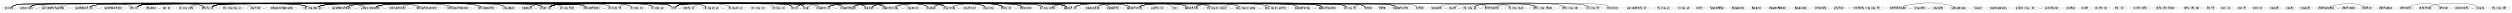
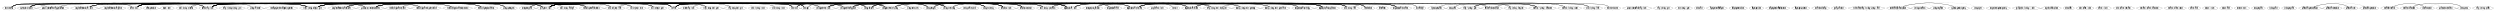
  graph {
    edge [style=bold]
    "List.stream"
    "Collectors.toList"
    "ConcurrentHashMap.<init>"
    "Map<String>.put"
    "SimpleDateFormat.<init>"
    "Date.<init>"
    "SimpleDateFormat.format"
    n8 [label="ConcurrentHashMap.getName"]
    "HashMap.<init>"
    "Map<String,Object>.put"
    "Map<String,String>.put"
    "Integer.equals"
    "List<Long>.stream"
    "System.currentTimeMillis"
    "String.getBytes"
    "List<Long>.get"
    "ArrayList.<init>"
    "List.add"
    "Object.getClass"
    "Long.cast"
    "Method.invoke"
    "List<Long>.contains"
    "List.size"
    "List.get"
    "StringBuilder.<init>"
    "StringBuilder.append"
    "String.format"
    "StringBuilder.toString"
    "SimpleDateFormat.parse"
    "List.cast"
    "List.addAll"
    "List<Long>.size"
    "String.valueOf"
    "Page.getTotalPages"
    "Page.getNumber"
    "Page.getSize"
    "Page.getTotalElements"
    "Page.getContent"
    "Duration.ofDays"
    "Method.getParameters"
    "List<Object>.add"
    "List<Object>.size"
    "List<Object>.get"
    "MethodSignature.cast"
    "MethodSignature.getMethod"
    "Method.isAnnotationPresent"
    "Method.getAnnotation"
    "Arrays.asList"
    "MultiValueMap<String,String>.add"
    "Field.addJavaDocLine"
    "System.getProperty"
    "String.split"
    "String.contains"
    "String.replace"
    "Properties.getProperty"
    "ArrayList<String>.<init>"
    "InputStream.close"
-   "List.instance"
    "List.clear"
    "Date.getTime"
    "List<Date>.size"
    "Date>.<init>"
    "List<Date>.iterator"
    "Iterator<Date>.hasNext"
    "Iterator<Date>.next"
    "Date>.add"
    "Time.<init>"
    "Time>.<init>"
    "Time>.add"
    "Message.getMessageProperties"
    "Queue.<init>"
    "List<String>.size"
    "BigDecimal.<init>"
    "BigDecimal.add"
    "BigDecimal.subtract"
    "List<Long>.add"
    "Integer.compareTo"
    "BigDecimal.divide"
    "BigDecimal.multiply"
    "BigDecimal.compareTo"
    "String.endsWith"
    "String.length"
    "String.substring"
    "Long.toString"
    "Long.equals"
    "Comparator.<init>"
    "List.sort"
    "TreeMap.<init>"
    "Map<Long,List>.get"
    "Map<Long,List>.put"
    "Map<Long,List>.entrySet"
    "Entry<Long,List>.getKey"
    "Entry<Long,List>.getValue"
    "String.cast"
    "List<Long>.addAll"
    "Date.before"
    "BigDecimal.intValue"
    "Random.<init>"
    "Random.nextInt"
    "String.equals"
    "Calendar.getInstance"
    "Calendar.setTime"
    "Calendar.set"
    "Calendar.getTime"
    "Map<String>.get"
    "List<String>.add"
    "Iterable.iterator"
    "Iterator.hasNext"
    "Iterator.next"
    "Collection.iterator"
    "String.trim"
    "PathMatcher.match"
    "Map<String>.keySet"
    "Iterator<String>.hasNext"
    "Iterator<String>.next"
    "Map<String>.clear"
    "String.startsWith"
    "Date.after"
    subgraph sub_1 {
      rank=same
      "List.stream"
      "Collectors.toList"
      "ConcurrentHashMap.<init>"
      "Map<String>.put"
      "SimpleDateFormat.<init>"
      "Date.<init>"
      "SimpleDateFormat.format"
      n8
      "HashMap.<init>"
      "Map<String,Object>.put"
      "Map<String,String>.put"
      "Integer.equals"
      "List<Long>.stream"
      "System.currentTimeMillis"
      "String.getBytes"
      "List<Long>.get"
      "ArrayList.<init>"
      "List.add"
      "Object.getClass"
      "Long.cast"
      "Method.invoke"
      "List<Long>.contains"
      "List.size"
      "List.get"
      "StringBuilder.<init>"
      "StringBuilder.append"
      "String.format"
      "StringBuilder.toString"
      "SimpleDateFormat.parse"
      "List.cast"
      "List.addAll"
      "List<Long>.size"
      "String.valueOf"
      "Page.getTotalPages"
      "Page.getNumber"
      "Page.getSize"
      "Page.getTotalElements"
      "Page.getContent"
      "Duration.ofDays"
      "Method.getParameters"
      "List<Object>.add"
      "List<Object>.size"
      "List<Object>.get"
      "MethodSignature.cast"
      "MethodSignature.getMethod"
      "Method.isAnnotationPresent"
      "Method.getAnnotation"
      "Arrays.asList"
      "MultiValueMap<String,String>.add"
      "Field.addJavaDocLine"
      "System.getProperty"
      "String.split"
      "String.contains"
      "String.replace"
      "Properties.getProperty"
      "ArrayList<String>.<init>"
      "InputStream.close"
-     "List.instance"
      "List.clear"
      "Date.getTime"
      "List<Date>.size"
      "Date>.<init>"
      "List<Date>.iterator"
      "Iterator<Date>.hasNext"
      "Iterator<Date>.next"
      "Date>.add"
      "Time.<init>"
      "Time>.<init>"
      "Time>.add"
      "Message.getMessageProperties"
      "Queue.<init>"
      "List<String>.size"
      "BigDecimal.<init>"
      "BigDecimal.add"
      "BigDecimal.subtract"
      "List<Long>.add"
      "Integer.compareTo"
      "BigDecimal.divide"
      "BigDecimal.multiply"
      "BigDecimal.compareTo"
      "String.endsWith"
      "String.length"
      "String.substring"
      "Long.toString"
      "Long.equals"
      "Comparator.<init>"
      "List.sort"
      "TreeMap.<init>"
      "Map<Long,List>.get"
      "Map<Long,List>.put"
      "Map<Long,List>.entrySet"
      "Entry<Long,List>.getKey"
      "Entry<Long,List>.getValue"
      "String.cast"
      "List<Long>.addAll"
      "Date.before"
      "BigDecimal.intValue"
      "Random.<init>"
      "Random.nextInt"
      "String.equals"
      "Calendar.getInstance"
      "Calendar.setTime"
      "Calendar.set"
      "Calendar.getTime"
      "Map<String>.get"
      "List<String>.add"
      "Iterable.iterator"
      "Iterator.hasNext"
      "Iterator.next"
      "Collection.iterator"
      "String.trim"
      "PathMatcher.match"
      "Map<String>.keySet"
      "Iterator<String>.hasNext"
      "Iterator<String>.next"
      "Map<String>.clear"
      "String.startsWith"
      "Date.after"
    }
    "List.stream" -- "Collectors.toList" [style=dotted]
    "List.stream" -- "Date.<init>" [style=dotted]
    "List.stream" -- n8
    "List.stream" -- "HashMap.<init>"
    "List.stream" -- "Map<String,Object>.put"
    "List.stream" -- "List<Long>.stream" [style=dotted]
    "List.stream" -- "ArrayList.<init>"
    "List.stream" -- "List.add"
    "List.stream" -- "List<Long>.contains" [style=dotted]
    "List.stream" -- "List.addAll" [style=dotted]
    "List.stream" -- "List<Long>.addAll" [style=dotted]
    "Collectors.toList" -- "Date.<init>" [style=dotted]
    "Collectors.toList" -- n8
    "Collectors.toList" -- "HashMap.<init>"
    "Collectors.toList" -- "Map<String,Object>.put"
    "Collectors.toList" -- "List<Long>.stream" [style=dotted]
    "Collectors.toList" -- "ArrayList.<init>" [style=dotted]
    "Collectors.toList" -- "List.add"
    "Collectors.toList" -- "List<Long>.contains"
    "Collectors.toList" -- "List.size" [style=dotted]
    "Collectors.toList" -- "List.get" [style=dotted]
    "Collectors.toList" -- "List.addAll"
    "Collectors.toList" -- "List<Long>.addAll"
    "ConcurrentHashMap.<init>" -- "Map<String>.put" [style=dotted]
    "SimpleDateFormat.<init>" -- "Date.<init>"
    "SimpleDateFormat.<init>" -- "SimpleDateFormat.format" [style=dotted]
    "SimpleDateFormat.<init>" -- "System.currentTimeMillis" [style=dotted]
    "SimpleDateFormat.<init>" -- "String.getBytes" [style=dotted]
    "SimpleDateFormat.<init>" -- "List.size"
    "SimpleDateFormat.<init>" -- "List.get"
    "SimpleDateFormat.<init>" -- "StringBuilder.<init>" [style=dotted]
    "SimpleDateFormat.<init>" -- "StringBuilder.append" [style=dotted]
    "SimpleDateFormat.<init>" -- "String.format" [style=dotted]
    "SimpleDateFormat.<init>" -- "StringBuilder.toString" [style=dotted]
    "SimpleDateFormat.<init>" -- "SimpleDateFormat.parse"
    "SimpleDateFormat.<init>" -- "String.length" [style=dotted]
    "SimpleDateFormat.<init>" -- "Long.toString"
    "Date.<init>" -- "SimpleDateFormat.format" [style=dotted]
    "Date.<init>" -- "HashMap.<init>"
    "Date.<init>" -- "Map<String,Object>.put"
    "Date.<init>" -- "List<Long>.stream" [style=dotted]
    "Date.<init>" -- "System.currentTimeMillis"
    "Date.<init>" -- "String.getBytes"
    "Date.<init>" -- "ArrayList.<init>" [style=dotted]
    "Date.<init>" -- "List.add" [style=dotted]
    "Date.<init>" -- "List.size"
    "Date.<init>" -- "List.get" [style=dotted]
    "Date.<init>" -- "StringBuilder.<init>" [style=dotted]
    "Date.<init>" -- "StringBuilder.append" [style=dotted]
    "Date.<init>" -- "String.format"
    "Date.<init>" -- "StringBuilder.toString" [style=dotted]
    "Date.<init>" -- "Date.getTime" [style=dotted]
    "Date.<init>" -- "BigDecimal.<init>"
    "Date.<init>" -- "BigDecimal.subtract"
    "Date.<init>" -- "List<Long>.add"
    "Date.<init>" -- "BigDecimal.compareTo"
    "Date.<init>" -- "String.length" [style=dotted]
    "Date.<init>" -- "String.substring"
    "Date.<init>" -- "Long.toString" [style=dotted]
    "Date.<init>" -- "List<Long>.addAll" [style=dotted]
    "Date.<init>" -- "Date.before"
    "Date.<init>" -- "BigDecimal.intValue"
    "Date.<init>" -- "Date.after" [style=dotted]
    "SimpleDateFormat.format" -- "System.currentTimeMillis"
    "SimpleDateFormat.format" -- "String.getBytes"
    "SimpleDateFormat.format" -- "List.size" [style=dotted]
    "SimpleDateFormat.format" -- "List.get" [style=dotted]
    "SimpleDateFormat.format" -- "StringBuilder.<init>"
    "SimpleDateFormat.format" -- "StringBuilder.append" [style=dotted]
    "SimpleDateFormat.format" -- "String.format" [style=dotted]
    "SimpleDateFormat.format" -- "StringBuilder.toString"
    "SimpleDateFormat.format" -- "String.length" [style=dotted]
    "SimpleDateFormat.format" -- "Long.toString" [style=dotted]
    n8 -- "HashMap.<init>" [style=dotted]
    n8 -- "Map<String,Object>.put"
    "HashMap.<init>" -- "Map<String,Object>.put"
    "HashMap.<init>" -- "Map<String,String>.put" [style=dotted]
    "HashMap.<init>" -- "System.currentTimeMillis" [style=dotted]
    "HashMap.<init>" -- "ArrayList.<init>"
    "HashMap.<init>" -- "List.add"
    "HashMap.<init>" -- "List.get"
    "HashMap.<init>" -- "String.valueOf"
    "HashMap.<init>" -- "Method.getParameters"
    "HashMap.<init>" -- "List<Object>.add"
    "HashMap.<init>" -- "List<Object>.size" [style=dotted]
    "HashMap.<init>" -- "List<Object>.get"
    "HashMap.<init>" -- "MethodSignature.cast" [style=dotted]
    "HashMap.<init>" -- "MethodSignature.getMethod"
    "HashMap.<init>" -- "Method.isAnnotationPresent"
    "HashMap.<init>" -- "Method.getAnnotation"
    "HashMap.<init>" -- "BigDecimal.<init>" [style=dotted]
    "HashMap.<init>" -- "BigDecimal.compareTo" [style=dotted]
    "Map<String,Object>.put" -- "System.currentTimeMillis"
    "Map<String,Object>.put" -- "ArrayList.<init>"
    "Map<String,Object>.put" -- "List.add"
    "Map<String,Object>.put" -- "List.get" [style=dotted]
    "Map<String,Object>.put" -- "Method.getParameters"
    "Map<String,Object>.put" -- "List<Object>.add" [style=dotted]
    "Map<String,Object>.put" -- "List<Object>.size"
    "Map<String,Object>.put" -- "List<Object>.get" [style=dotted]
    "Map<String,Object>.put" -- "MethodSignature.cast" [style=dotted]
    "Map<String,Object>.put" -- "MethodSignature.getMethod"
    "Map<String,Object>.put" -- "Method.isAnnotationPresent" [style=dotted]
    "Map<String,Object>.put" -- "Method.getAnnotation"
    "Map<String,Object>.put" -- "BigDecimal.<init>" [style=dotted]
    "Map<String,Object>.put" -- "BigDecimal.compareTo"
    "Map<String,String>.put" -- "String.valueOf" [style=dotted]
    "Integer.equals" -- "ArrayList.<init>"
    "Integer.equals" -- "List.add"
    "Integer.equals" -- "BigDecimal.subtract" [style=dotted]
    "Integer.equals" -- "List<Long>.add"
    "Integer.equals" -- "Date.before" [style=dotted]
    "Integer.equals" -- "BigDecimal.intValue" [style=dotted]
    "List<Long>.stream" -- "ArrayList.<init>"
    "List<Long>.stream" -- "List<Long>.contains" [style=dotted]
    "List<Long>.stream" -- "List.addAll" [style=dotted]
    "System.currentTimeMillis" -- "String.getBytes"
    "System.currentTimeMillis" -- "StringBuilder.<init>" [style=dotted]
    "System.currentTimeMillis" -- "StringBuilder.append"
    "System.currentTimeMillis" -- "String.format" [style=dotted]
    "System.currentTimeMillis" -- "StringBuilder.toString"
    "System.currentTimeMillis" -- "MethodSignature.cast"
    "System.currentTimeMillis" -- "MethodSignature.getMethod" [style=dotted]
    "System.currentTimeMillis" -- "Method.isAnnotationPresent" [style=dotted]
    "System.currentTimeMillis" -- "Method.getAnnotation"
    "System.currentTimeMillis" -- "String.length" [style=dotted]
    "System.currentTimeMillis" -- "String.substring"
    "System.currentTimeMillis" -- "Long.toString" [style=dotted]
    "System.currentTimeMillis" -- "Random.<init>"
    "System.currentTimeMillis" -- "Random.nextInt" [style=dotted]
    "ArrayList.<init>" -- "List.add" [style=dotted]
    "ArrayList.<init>" -- "Long.cast" [style=dotted]
    "ArrayList.<init>" -- "List<Long>.contains"
    "ArrayList.<init>" -- "List.size"
    "ArrayList.<init>" -- "List.get"
    "ArrayList.<init>" -- "List.addAll" [style=dotted]
    "ArrayList.<init>" -- "List<Long>.size"
    "ArrayList.<init>" -- "Method.getParameters"
    "ArrayList.<init>" -- "List<Object>.add"
    "ArrayList.<init>" -- "List<Object>.size"
    "ArrayList.<init>" -- "List<Object>.get"
    "ArrayList.<init>" -- "List<String>.size" [style=dotted]
    "ArrayList.<init>" -- "BigDecimal.<init>" [style=dotted]
    "ArrayList.<init>" -- "BigDecimal.subtract"
    "ArrayList.<init>" -- "List<Long>.add"
    "ArrayList.<init>" -- "BigDecimal.divide" [style=dotted]
    "ArrayList.<init>" -- "BigDecimal.compareTo"
    "ArrayList.<init>" -- "TreeMap.<init>" [style=dotted]
    "ArrayList.<init>" -- "Map<Long,List>.get"
    "ArrayList.<init>" -- "Map<Long,List>.put" [style=dotted]
    "ArrayList.<init>" -- "Map<Long,List>.entrySet"
    "ArrayList.<init>" -- "Entry<Long,List>.getKey"
    "ArrayList.<init>" -- "Entry<Long,List>.getValue" [style=dotted]
    "ArrayList.<init>" -- "List<Long>.addAll" [style=dotted]
    "ArrayList.<init>" -- "Date.before" [style=dotted]
    "ArrayList.<init>" -- "BigDecimal.intValue"
    "ArrayList.<init>" -- "Map<String>.get" [style=dotted]
    "ArrayList.<init>" -- "List<String>.add" [style=dotted]
    "ArrayList.<init>" -- "PathMatcher.match"
    "ArrayList.<init>" -- "Map<String>.keySet" [style=dotted]
    "ArrayList.<init>" -- "Iterator<String>.hasNext"
    "ArrayList.<init>" -- "Iterator<String>.next" [style=dotted]
    "List.add" -- "List<Long>.contains"
    "List.add" -- "List.size"
    "List.add" -- "List.get"
    "List.add" -- "List<Long>.size" [style=dotted]
    "List.add" -- "List<String>.size" [style=dotted]
    "List.add" -- "BigDecimal.<init>"
    "List.add" -- "BigDecimal.subtract" [style=dotted]
    "List.add" -- "List<Long>.add" [style=dotted]
    "List.add" -- "BigDecimal.divide"
    "List.add" -- "BigDecimal.compareTo" [style=dotted]
    "List.add" -- "TreeMap.<init>"
    "List.add" -- "Map<Long,List>.get"
    "List.add" -- "Map<Long,List>.put" [style=dotted]
    "List.add" -- "Map<Long,List>.entrySet" [style=dotted]
    "List.add" -- "Entry<Long,List>.getKey" [style=dotted]
    "List.add" -- "Entry<Long,List>.getValue" [style=dotted]
    "List.add" -- "Date.before"
    "List.add" -- "BigDecimal.intValue" [style=dotted]
    "List.add" -- "Map<String>.get" [style=dotted]
    "List.add" -- "PathMatcher.match" [style=dotted]
    "List.add" -- "Map<String>.keySet"
    "List.add" -- "Iterator<String>.hasNext" [style=dotted]
    "List.add" -- "Iterator<String>.next" [style=dotted]
    "Object.getClass" -- "Long.cast"
    "Object.getClass" -- "Method.invoke"
    "Long.cast" -- "Method.invoke" [style=dotted]
    "Long.cast" -- "Map<String>.get"
    "Long.cast" -- "List<String>.add"
    "List<Long>.contains" -- "List.addAll" [style=dotted]
    "List<Long>.contains" -- "BigDecimal.<init>" [style=dotted]
    "List<Long>.contains" -- "BigDecimal.add"
    "List<Long>.contains" -- "List<Long>.add"
    "List<Long>.contains" -- "BigDecimal.multiply" [style=dotted]
    "List.size" -- "List.get"
    "List.size" -- "StringBuilder.<init>"
    "List.size" -- "StringBuilder.append"
    "List.size" -- "String.format"
    "List.size" -- "StringBuilder.toString"
    "List.size" -- "List<Long>.add" [style=dotted]
    "List.get" -- "StringBuilder.<init>" [style=dotted]
    "List.get" -- "StringBuilder.append" [style=dotted]
    "List.get" -- "String.format" [style=dotted]
    "List.get" -- "StringBuilder.toString" [style=dotted]
    "List.get" -- "BigDecimal.<init>"
    "List.get" -- "BigDecimal.compareTo" [style=dotted]
    "StringBuilder.<init>" -- "StringBuilder.append"
    "StringBuilder.<init>" -- "String.format"
    "StringBuilder.<init>" -- "StringBuilder.toString" [style=dotted]
    "StringBuilder.<init>" -- "BigDecimal.<init>"
    "StringBuilder.<init>" -- "String.endsWith"
    "StringBuilder.<init>" -- "String.length"
    "StringBuilder.<init>" -- "String.substring"
    "StringBuilder.<init>" -- "Long.toString" [style=dotted]
    "StringBuilder.<init>" -- "Random.<init>" [style=dotted]
    "StringBuilder.<init>" -- "Random.nextInt" [style=dotted]
    "StringBuilder.append" -- "String.format" [style=dotted]
    "StringBuilder.append" -- "StringBuilder.toString" [style=dotted]
    "StringBuilder.append" -- "BigDecimal.<init>"
    "StringBuilder.append" -- "String.endsWith" [style=dotted]
    "StringBuilder.append" -- "String.length"
    "StringBuilder.append" -- "String.substring" [style=dotted]
    "StringBuilder.append" -- "Long.toString" [style=dotted]
    "StringBuilder.append" -- "Random.<init>"
    "StringBuilder.append" -- "Random.nextInt"
    "String.format" -- "StringBuilder.toString"
    "String.format" -- "String.length"
    "String.format" -- "String.substring"
    "String.format" -- "Long.toString"
    "String.format" -- "Random.<init>"
    "String.format" -- "Random.nextInt"
    "StringBuilder.toString" -- "BigDecimal.<init>"
    "StringBuilder.toString" -- "String.endsWith"
    "StringBuilder.toString" -- "String.length" [style=dotted]
    "StringBuilder.toString" -- "String.substring" [style=dotted]
    "StringBuilder.toString" -- "Long.toString"
    "StringBuilder.toString" -- "Random.<init>"
    "StringBuilder.toString" -- "Random.nextInt" [style=dotted]
    "String.valueOf" -- "Message.getMessageProperties"
    "Method.getParameters" -- "List<Object>.add"
    "Method.getParameters" -- "List<Object>.size" [style=dotted]
    "Method.getParameters" -- "List<Object>.get" [style=dotted]
    "List<Object>.add" -- "List<Object>.size" [style=dotted]
    "List<Object>.add" -- "List<Object>.get"
    "List<Object>.size" -- "List<Object>.get" [style=dotted]
    "MethodSignature.cast" -- "MethodSignature.getMethod"
    "MethodSignature.cast" -- "Method.isAnnotationPresent"
    "MethodSignature.cast" -- "Method.getAnnotation" [style=dotted]
    "MethodSignature.getMethod" -- "Method.isAnnotationPresent" [style=dotted]
    "MethodSignature.getMethod" -- "Method.getAnnotation" [style=dotted]
    "Method.isAnnotationPresent" -- "Method.getAnnotation" [style=dotted]
    "Field.addJavaDocLine" -- "System.getProperty"
    "Field.addJavaDocLine" -- "String.split" [style=dotted]
    "Field.addJavaDocLine" -- "String.contains"
    "Field.addJavaDocLine" -- "String.replace" [style=dotted]
    "System.getProperty" -- "String.split" [style=dotted]
    "String.contains" -- "String.replace"
    "ArrayList<String>.<init>" -- "InputStream.close"
    "Date.getTime" -- "Time.<init>"
    "BigDecimal.<init>" -- "BigDecimal.add"
    "BigDecimal.<init>" -- "BigDecimal.subtract"
    "BigDecimal.<init>" -- "List<Long>.add" [style=dotted]
    "BigDecimal.<init>" -- "Integer.compareTo" [style=dotted]
    "BigDecimal.<init>" -- "BigDecimal.divide"
    "BigDecimal.<init>" -- "BigDecimal.multiply" [style=dotted]
    "BigDecimal.<init>" -- "BigDecimal.compareTo"
    "BigDecimal.add" -- "BigDecimal.subtract" [style=dotted]
    "BigDecimal.add" -- "BigDecimal.multiply" [style=dotted]
    "BigDecimal.subtract" -- "List<Long>.add" [style=dotted]
    "BigDecimal.subtract" -- "BigDecimal.divide" [style=dotted]
    "BigDecimal.subtract" -- "Comparator.<init>" [style=dotted]
    "BigDecimal.subtract" -- "List.sort"
    "BigDecimal.subtract" -- "Map<Long,List>.entrySet"
    "BigDecimal.subtract" -- "Entry<Long,List>.getKey" [style=dotted]
    "BigDecimal.subtract" -- "Entry<Long,List>.getValue"
    "BigDecimal.subtract" -- "Date.before"
    "BigDecimal.subtract" -- "BigDecimal.intValue"
    "List<Long>.add" -- "Date.before" [style=dotted]
    "List<Long>.add" -- "BigDecimal.intValue"
    "Integer.compareTo" -- "BigDecimal.divide"
    "Integer.compareTo" -- "BigDecimal.multiply"
    "Integer.compareTo" -- "BigDecimal.compareTo" [style=dotted]
    "BigDecimal.divide" -- "BigDecimal.multiply"
    "BigDecimal.divide" -- "BigDecimal.compareTo"
    "BigDecimal.divide" -- "Map<Long,List>.entrySet" [style=dotted]
    "BigDecimal.divide" -- "Entry<Long,List>.getKey"
    "BigDecimal.divide" -- "Entry<Long,List>.getValue" [style=dotted]
    "BigDecimal.multiply" -- "BigDecimal.compareTo"
    "String.endsWith" -- "String.length" [style=dotted]
    "String.endsWith" -- "String.substring" [style=dotted]
    "String.length" -- "String.substring" [style=dotted]
    "String.length" -- "Long.toString"
    "String.length" -- "Random.<init>"
    "String.length" -- "Random.nextInt"
    "String.substring" -- "Long.toString" [style=dotted]
    "String.substring" -- "Random.<init>"
    "String.substring" -- "Random.nextInt"
    "String.substring" -- "String.startsWith"
    "Long.toString" -- "Random.<init>" [style=dotted]
    "Long.toString" -- "Random.nextInt" [style=dotted]
    "Comparator.<init>" -- "List.sort" [style=dotted]
    "TreeMap.<init>" -- "Map<Long,List>.get" [style=dotted]
    "TreeMap.<init>" -- "Map<Long,List>.put"
    "Map<Long,List>.get" -- "Map<Long,List>.put"
    "Map<Long,List>.entrySet" -- "Entry<Long,List>.getKey"
    "Map<Long,List>.entrySet" -- "Entry<Long,List>.getValue"
    "Entry<Long,List>.getKey" -- "Entry<Long,List>.getValue"
    "Date.before" -- "BigDecimal.intValue" [style=dotted]
    "Date.before" -- "Date.after" [style=dotted]
    "Random.<init>" -- "Random.nextInt"
    "Calendar.getInstance" -- "Calendar.setTime"
    "Calendar.getInstance" -- "Calendar.set"
    "Calendar.getInstance" -- "Calendar.getTime" [style=dotted]
    "Calendar.setTime" -- "Calendar.set" [style=dotted]
    "Calendar.setTime" -- "Calendar.getTime" [style=dotted]
    "Calendar.set" -- "Calendar.getTime" [style=dotted]
    "Map<String>.get" -- "List<String>.add"
    "Map<String>.get" -- "PathMatcher.match"
    "Map<String>.get" -- "Map<String>.keySet" [style=dotted]
    "Map<String>.get" -- "Iterator<String>.hasNext"
    "Map<String>.get" -- "Iterator<String>.next"
    "Iterable.iterator" -- "Iterator.hasNext" [style=dotted]
    "Iterable.iterator" -- "Iterator.next"
    "Iterator.hasNext" -- "Iterator.next" [style=dotted]
    "Iterator.hasNext" -- "Collection.iterator" [style=dotted]
    "Iterator.hasNext" -- "String.trim"
    "Iterator.next" -- "Collection.iterator" [style=dotted]
    "Iterator.next" -- "String.trim" [style=dotted]
    "Collection.iterator" -- "String.trim"
    "PathMatcher.match" -- "Map<String>.keySet" [style=dotted]
    "PathMatcher.match" -- "Iterator<String>.hasNext"
    "PathMatcher.match" -- "Iterator<String>.next" [style=dotted]
    "Map<String>.keySet" -- "Iterator<String>.hasNext" [style=dotted]
    "Map<String>.keySet" -- "Iterator<String>.next" [style=dotted]
    "Iterator<String>.hasNext" -- "Iterator<String>.next" [style=dotted]
  }
